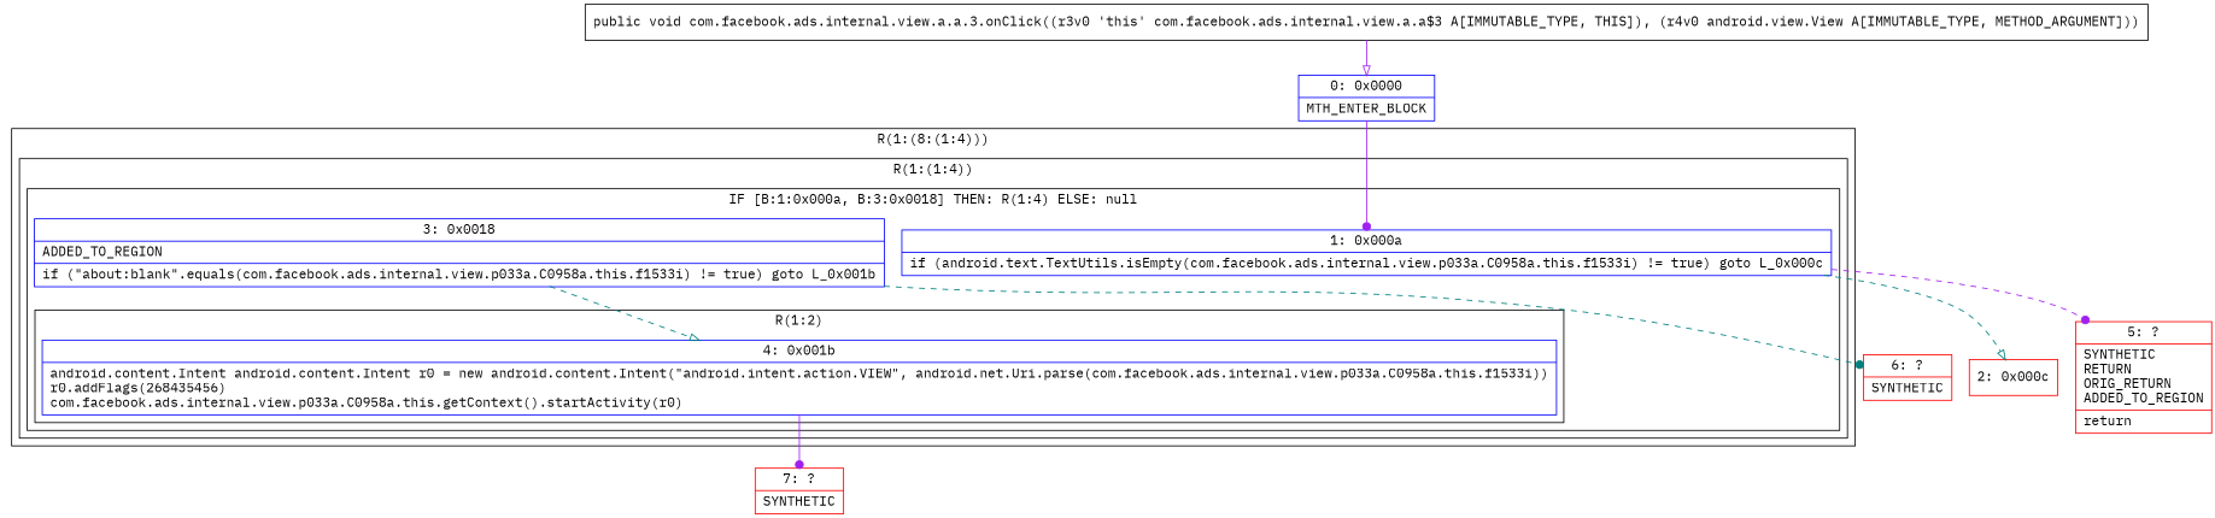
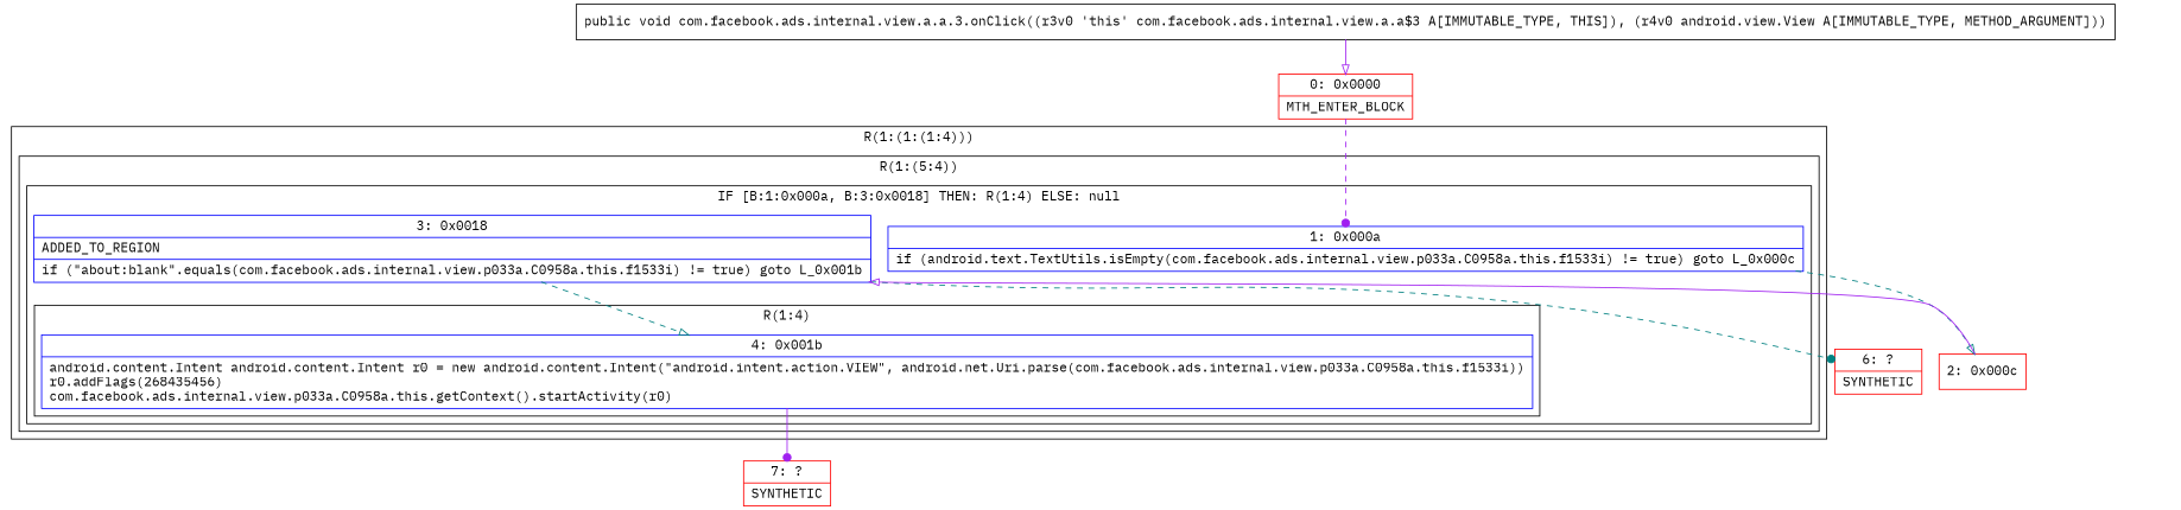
  digraph {
    fontname="IBM Plex Mono"
    node [color=red fontname="IBM Plex Mono" shape=record]
    edge [arrowhead=dot color=purple fontname="IBM Plex Mono"]
    n1 [color=blue label="{4\:\ 0x001b|android.content.Intent android.content.Intent r0 = new android.content.Intent(\"android.intent.action.VIEW\", android.net.Uri.parse(com.facebook.ads.internal.view.p033a.C0958a.this.f1533i))\lr0.addFlags(268435456)\lcom.facebook.ads.internal.view.p033a.C0958a.this.getContext().startActivity(r0)\l}"]
    n2 [color=blue label="{1\:\ 0x000a|if (android.text.TextUtils.isEmpty(com.facebook.ads.internal.view.p033a.C0958a.this.f1533i) != true) goto L_0x000c\l}"]
    n3 [color=blue label="{3\:\ 0x0018|ADDED_TO_REGION\l|if (\"about:blank\".equals(com.facebook.ads.internal.view.p033a.C0958a.this.f1533i) != true) goto L_0x001b\l}"]
    n4 [label="{7\:\ ?|SYNTHETIC\l}"]
    n5 [label="{2\:\ 0x000c}"]
-   n6 [label="{5\:\ ?|SYNTHETIC\lRETURN\lORIG_RETURN\lADDED_TO_REGION\l|return\l}"]
    n7 [label="{6\:\ ?|SYNTHETIC\l}"]
-   n8 [color=blue label="{0\:\ 0x0000|MTH_ENTER_BLOCK\l}"]
+   n8 [label="{0\:\ 0x0000|MTH_ENTER_BLOCK\l}"]
    n9 [label="{public void com.facebook.ads.internal.view.a.a.3.onClick((r3v0 'this' com.facebook.ads.internal.view.a.a$3 A[IMMUTABLE_TYPE, THIS]), (r4v0 android.view.View A[IMMUTABLE_TYPE, METHOD_ARGUMENT])) }" color=""]
    subgraph cluster_1 {
-     label="R(1:(8:(1:4)))"
+     label="R(1:(1:(1:4)))"
      subgraph cluster_2 {
-       label="R(1:(1:4))"
+       label="R(1:(5:4))"
        subgraph cluster_3 {
          label="IF [B:1:0x000a, B:3:0x0018] THEN: R(1:4) ELSE: null"
          n2
          n3
          subgraph cluster_4 {
-           label="R(1:2)"
+           label="R(1:4)"
            n1
          }
        }
      }
    }
    n1 -> n4
    n2 -> n5 [arrowhead=onormal color=teal style=dashed]
-   n2 -> n6 [style=dashed]
    n3 -> n1 [arrowhead=onormal color=teal style=dashed]
    n3 -> n7 [color=teal style=dashed]
-   n8 -> n2
+   n5 -> n3 [arrowhead=onormal]
+   n8 -> n2 [style=dashed]
    n9 -> n8 [arrowhead=onormal]
  }
